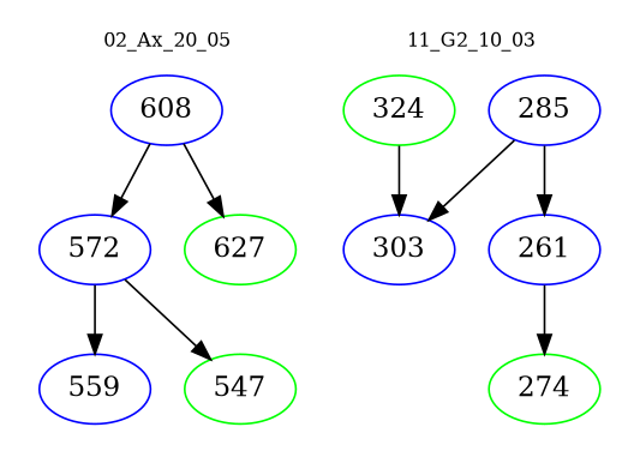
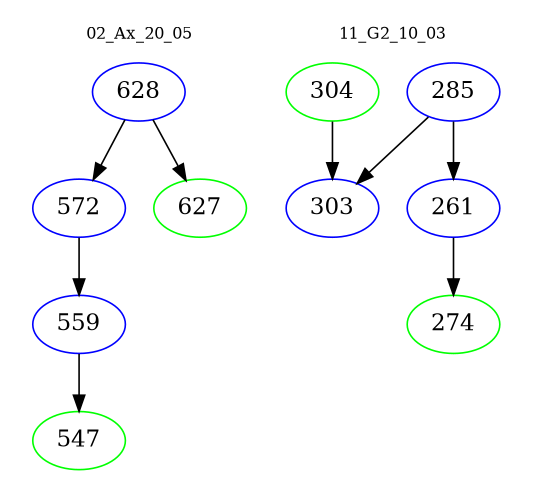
  digraph {
    node [color=blue]
    edge [color=black]
    n1 [label=572]
    n2 [label=559]
-   n3 [label=608]
+   n3 [label=628]
    n4 [color=green label=547]
    n5 [color=green label=627]
    n6 [label=285]
    n7 [label=261]
    n8 [label=303]
    n9 [color=green label=274]
-   n10 [color=green label=324]
+   n10 [color=green label=304]
    subgraph cluster_1 {
      color=white
      fontsize=10
      label="02_Ax_20_05"
      n1
      n2
      n3
      n4
      n5
    }
    subgraph cluster_2 {
      color=white
      fontsize=10
      label="11_G2_10_03"
      n6
      n7
      n8
      n9
      n10
    }
    n1 -> n2
-   n1 -> n4
+   n2 -> n4
    n3 -> n1
    n3 -> n5
    n6 -> n7
    n6 -> n8
    n7 -> n9
    n10 -> n8
  }
